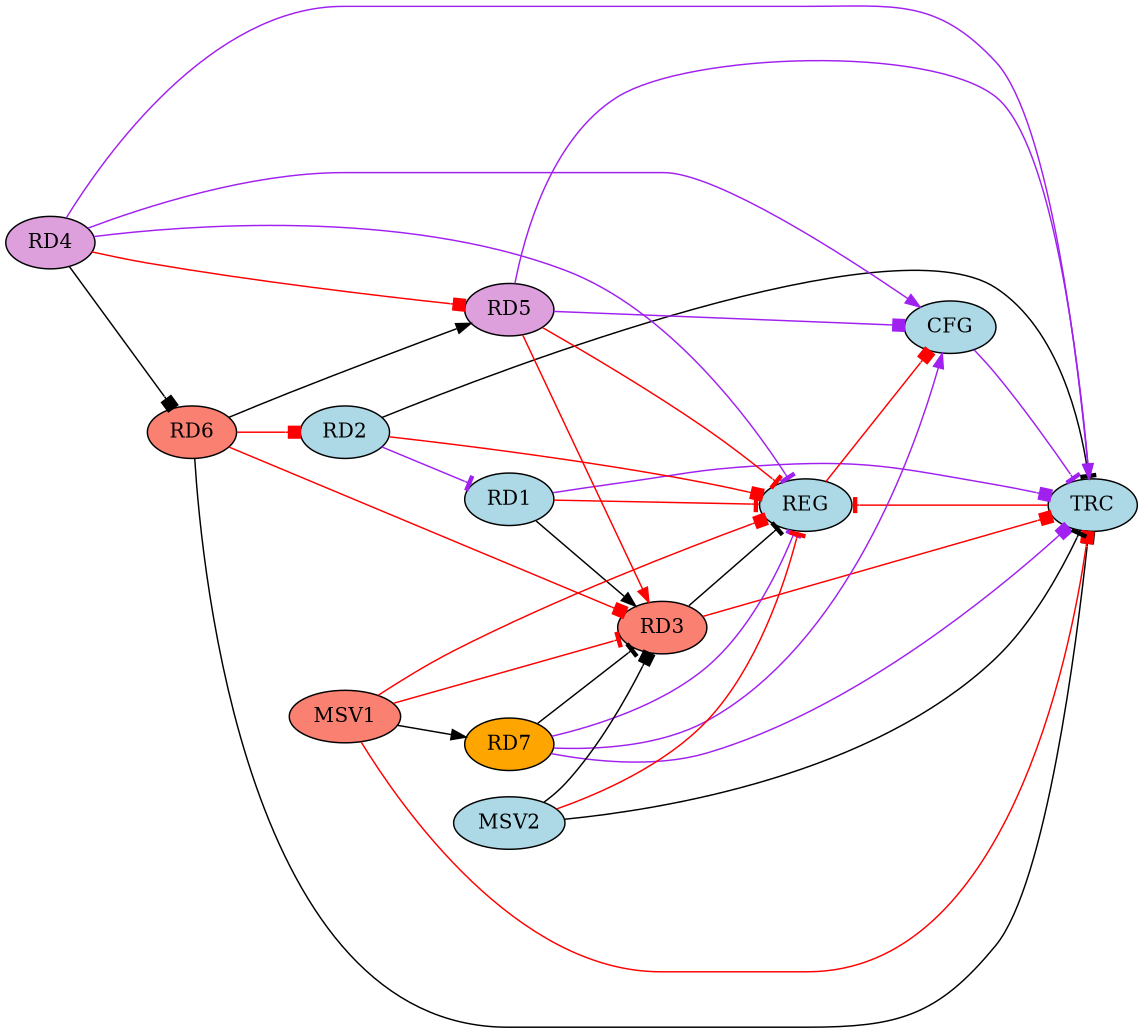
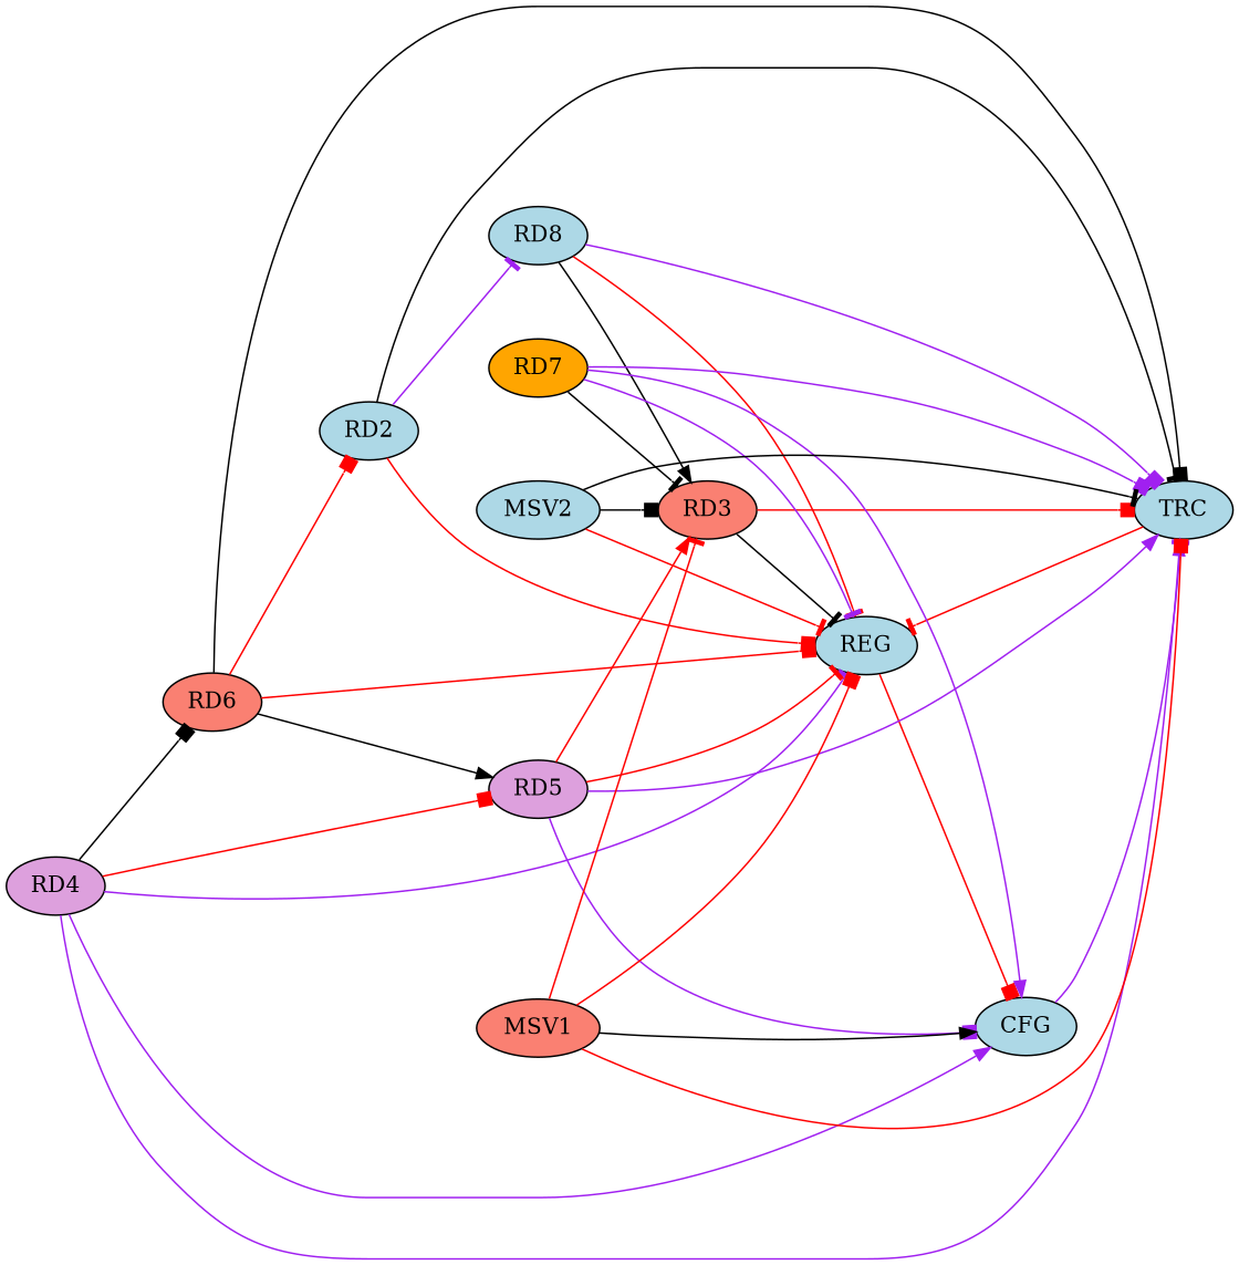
  strict digraph {
    rankdir=LR
    node [fillcolor=lightblue style=filled]
    edge [arrowhead=box color=red]
-   n1 [label=RD1]
+   n1 [label=RD8]
    n2 [fillcolor=salmon label=RD3]
    n3 [label=REG]
    n4 [label=TRC]
    n5 [label=CFG]
    n6 [label=RD2]
    n7 [fillcolor=plum label=RD4]
    n8 [fillcolor=plum label=RD5]
    n9 [fillcolor=salmon label=RD6]
    n10 [fillcolor=orange label=RD7]
    n11 [fillcolor=salmon label=MSV1]
    n12 [label=MSV2]
    n1 -> n2 [arrowhead=normal color=black]
    n1 -> n3 [arrowhead=tee]
    n1 -> n4 [color=purple]
    n2 -> n3 [arrowhead=tee color=black]
    n2 -> n4
    n3 -> n5
    n4 -> n3 [arrowhead=tee]
    n5 -> n4 [arrowhead=tee color=purple]
    n6 -> n1 [arrowhead=tee color=purple]
    n6 -> n3
    n6 -> n4 [arrowhead=tee color=black]
    n7 -> n3 [arrowhead=tee color=purple]
    n7 -> n4 [arrowhead=normal color=purple]
    n7 -> n5 [arrowhead=normal color=purple]
    n7 -> n8
    n7 -> n9 [color=black]
    n8 -> n2 [arrowhead=normal]
    n8 -> n3 [arrowhead=tee]
    n8 -> n4 [arrowhead=normal color=purple]
    n8 -> n5 [color=purple]
-   n9 -> n2
+   n9 -> n3
    n9 -> n4 [color=black]
    n9 -> n6
    n9 -> n8 [arrowhead=normal color=black]
    n10 -> n2 [arrowhead=tee color=black]
    n10 -> n3 [arrowhead=tee color=purple]
    n10 -> n4 [color=purple]
    n10 -> n5 [arrowhead=normal color=purple]
    n11 -> n2 [arrowhead=tee]
    n11 -> n3
    n11 -> n4
-   n11 -> n10 [arrowhead=normal color=black]
+   n11 -> n5 [arrowhead=normal color=black]
    n12 -> n2 [color=black]
    n12 -> n3 [arrowhead=tee]
    n12 -> n4 [arrowhead=tee color=black]
  }
